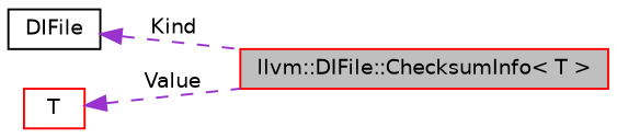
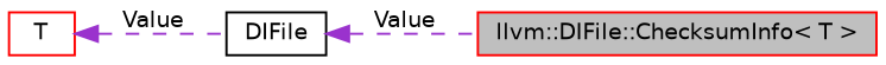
  digraph {
    rankdir=LR
    node [color=red fontname=Helvetica fontsize=10 shape=record]
    edge [color=darkorchid3 dir=back fontname=Helvetica fontsize=10 labelfontname=Helvetica labelfontsize=10 style=dashed]
    n1 [fillcolor=grey75 fontcolor=black height=0.2 label="llvm::DIFile::ChecksumInfo\< T \>" style=filled width=0.4]
    n2 [color=black height=0.2 label=DIFile width=0.4]
    n3 [height=0.2 label=T width=0.4]
-   n2 -> n1 [label=" Kind"]
-   n3 -> n1 [label=" Value"]
+   n2 -> n1 [label=" Value"]
+   n3 -> n2 [label=" Value"]
  }
